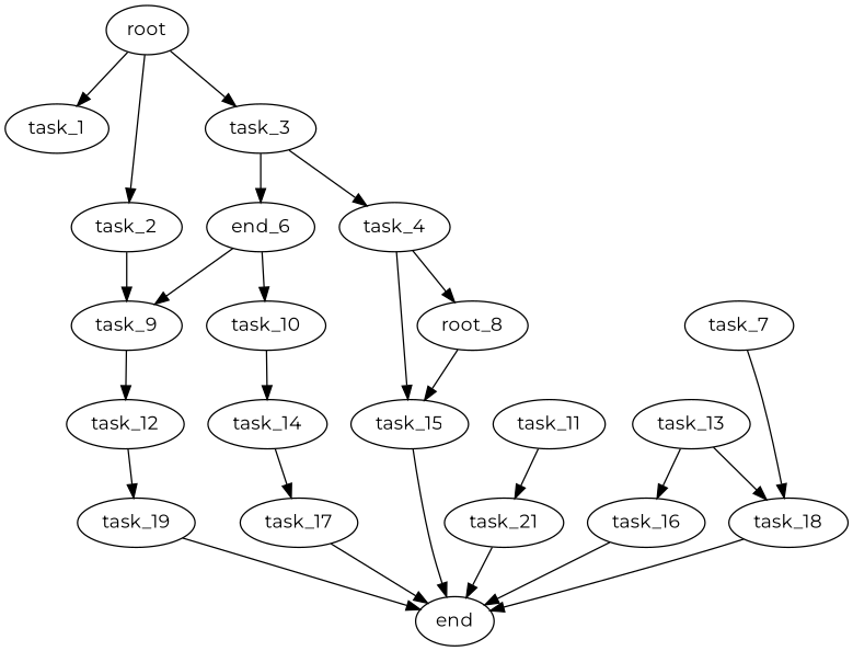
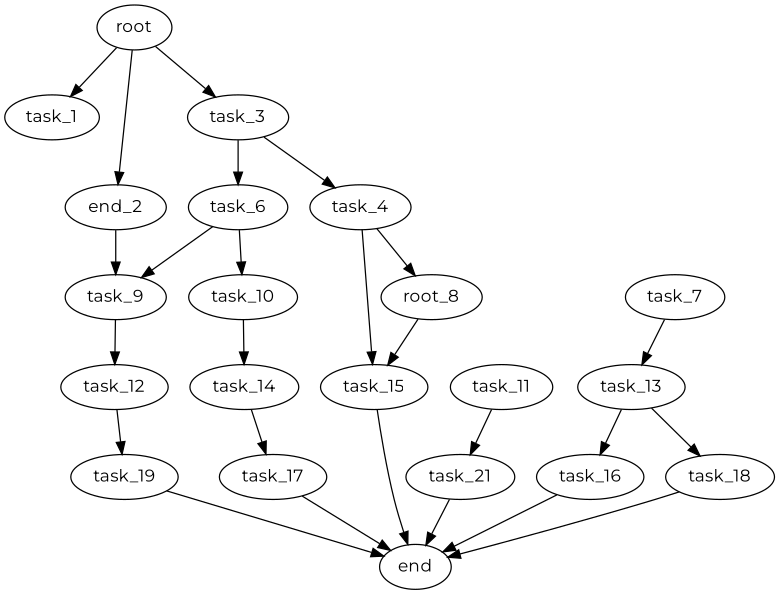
  digraph {
    fontname=Montserrat
    node [fontname=Montserrat]
    edge [fontname=Montserrat]
    root
    task_1
-   task_2
+   task_2 [label=end_2]
    task_3
    task_9
    task_4
-   task_6 [label=end_6]
+   task_6
    task_12
    n9 [label=root_8]
    task_15
    task_10
    task_7
    task_13
    n14 [label=task_21]
    task_11
    task_16
    task_18
    task_14
    end
    task_19
    task_17
    root -> task_1
    root -> task_2
    root -> task_3
    task_2 -> task_9
    task_3 -> task_4
    task_3 -> task_6
    task_9 -> task_12
    task_4 -> n9
    task_4 -> task_15
    task_6 -> task_9
    task_6 -> task_10
    task_12 -> task_19
    n9 -> task_15
    task_15 -> end
    task_10 -> task_14
-   task_7 -> task_18
+   task_7 -> task_13
    task_13 -> task_16
    task_13 -> task_18
    n14 -> end
    task_11 -> n14
    task_16 -> end
    task_18 -> end
    task_14 -> task_17
    task_19 -> end
    task_17 -> end
  }
